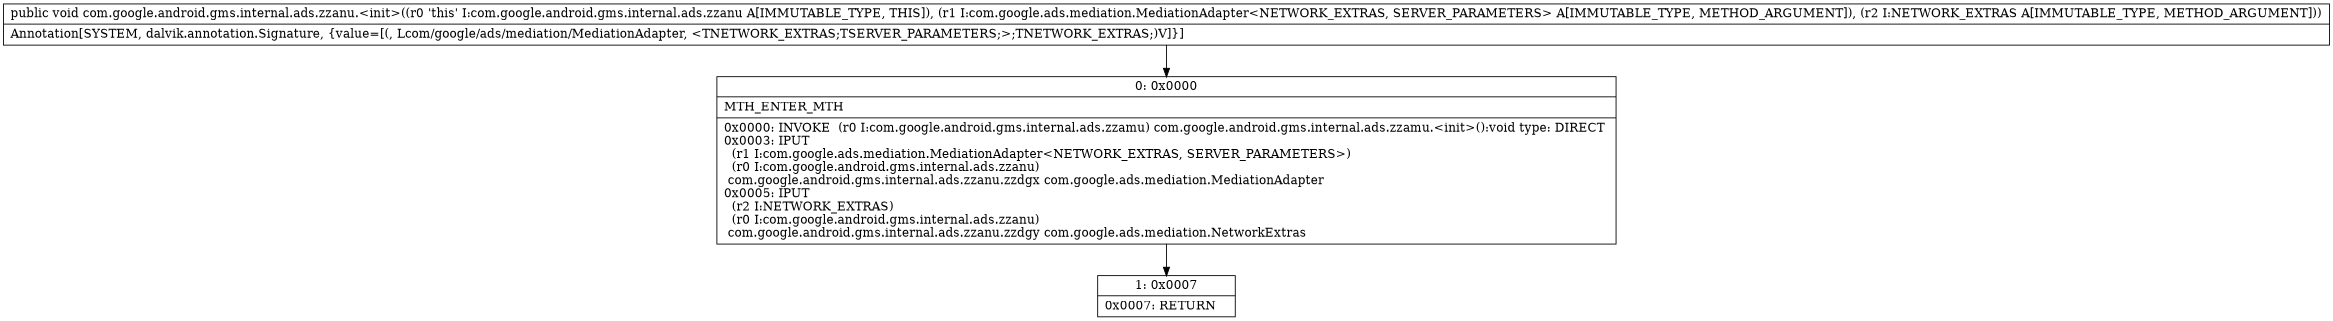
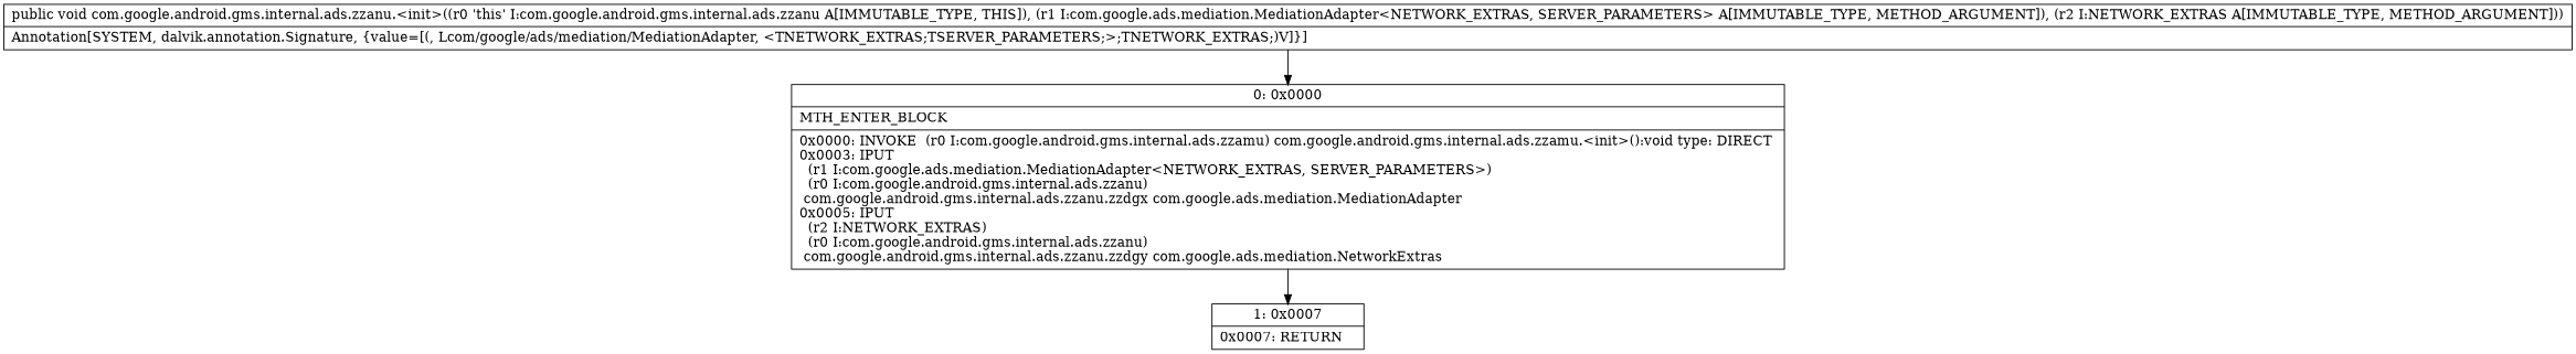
  digraph {
    node [shape=record]
-   n1 [label="{0\:\ 0x0000|MTH_ENTER_MTH\l|0x0000: INVOKE  (r0 I:com.google.android.gms.internal.ads.zzamu) com.google.android.gms.internal.ads.zzamu.\<init\>():void type: DIRECT \l0x0003: IPUT  \l  (r1 I:com.google.ads.mediation.MediationAdapter\<NETWORK_EXTRAS, SERVER_PARAMETERS\>)\l  (r0 I:com.google.android.gms.internal.ads.zzanu)\l com.google.android.gms.internal.ads.zzanu.zzdgx com.google.ads.mediation.MediationAdapter \l0x0005: IPUT  \l  (r2 I:NETWORK_EXTRAS)\l  (r0 I:com.google.android.gms.internal.ads.zzanu)\l com.google.android.gms.internal.ads.zzanu.zzdgy com.google.ads.mediation.NetworkExtras \l}"]
+   n1 [label="{0\:\ 0x0000|MTH_ENTER_BLOCK\l|0x0000: INVOKE  (r0 I:com.google.android.gms.internal.ads.zzamu) com.google.android.gms.internal.ads.zzamu.\<init\>():void type: DIRECT \l0x0003: IPUT  \l  (r1 I:com.google.ads.mediation.MediationAdapter\<NETWORK_EXTRAS, SERVER_PARAMETERS\>)\l  (r0 I:com.google.android.gms.internal.ads.zzanu)\l com.google.android.gms.internal.ads.zzanu.zzdgx com.google.ads.mediation.MediationAdapter \l0x0005: IPUT  \l  (r2 I:NETWORK_EXTRAS)\l  (r0 I:com.google.android.gms.internal.ads.zzanu)\l com.google.android.gms.internal.ads.zzanu.zzdgy com.google.ads.mediation.NetworkExtras \l}"]
    n2 [label="{1\:\ 0x0007|0x0007: RETURN   \l}"]
    n3 [label="{public void com.google.android.gms.internal.ads.zzanu.\<init\>((r0 'this' I:com.google.android.gms.internal.ads.zzanu A[IMMUTABLE_TYPE, THIS]), (r1 I:com.google.ads.mediation.MediationAdapter\<NETWORK_EXTRAS, SERVER_PARAMETERS\> A[IMMUTABLE_TYPE, METHOD_ARGUMENT]), (r2 I:NETWORK_EXTRAS A[IMMUTABLE_TYPE, METHOD_ARGUMENT]))  | Annotation[SYSTEM, dalvik.annotation.Signature, \{value=[(, Lcom\/google\/ads\/mediation\/MediationAdapter, \<TNETWORK_EXTRAS;TSERVER_PARAMETERS;\>;TNETWORK_EXTRAS;)V]\}]\l}"]
    n1 -> n2
    n3 -> n1
  }
